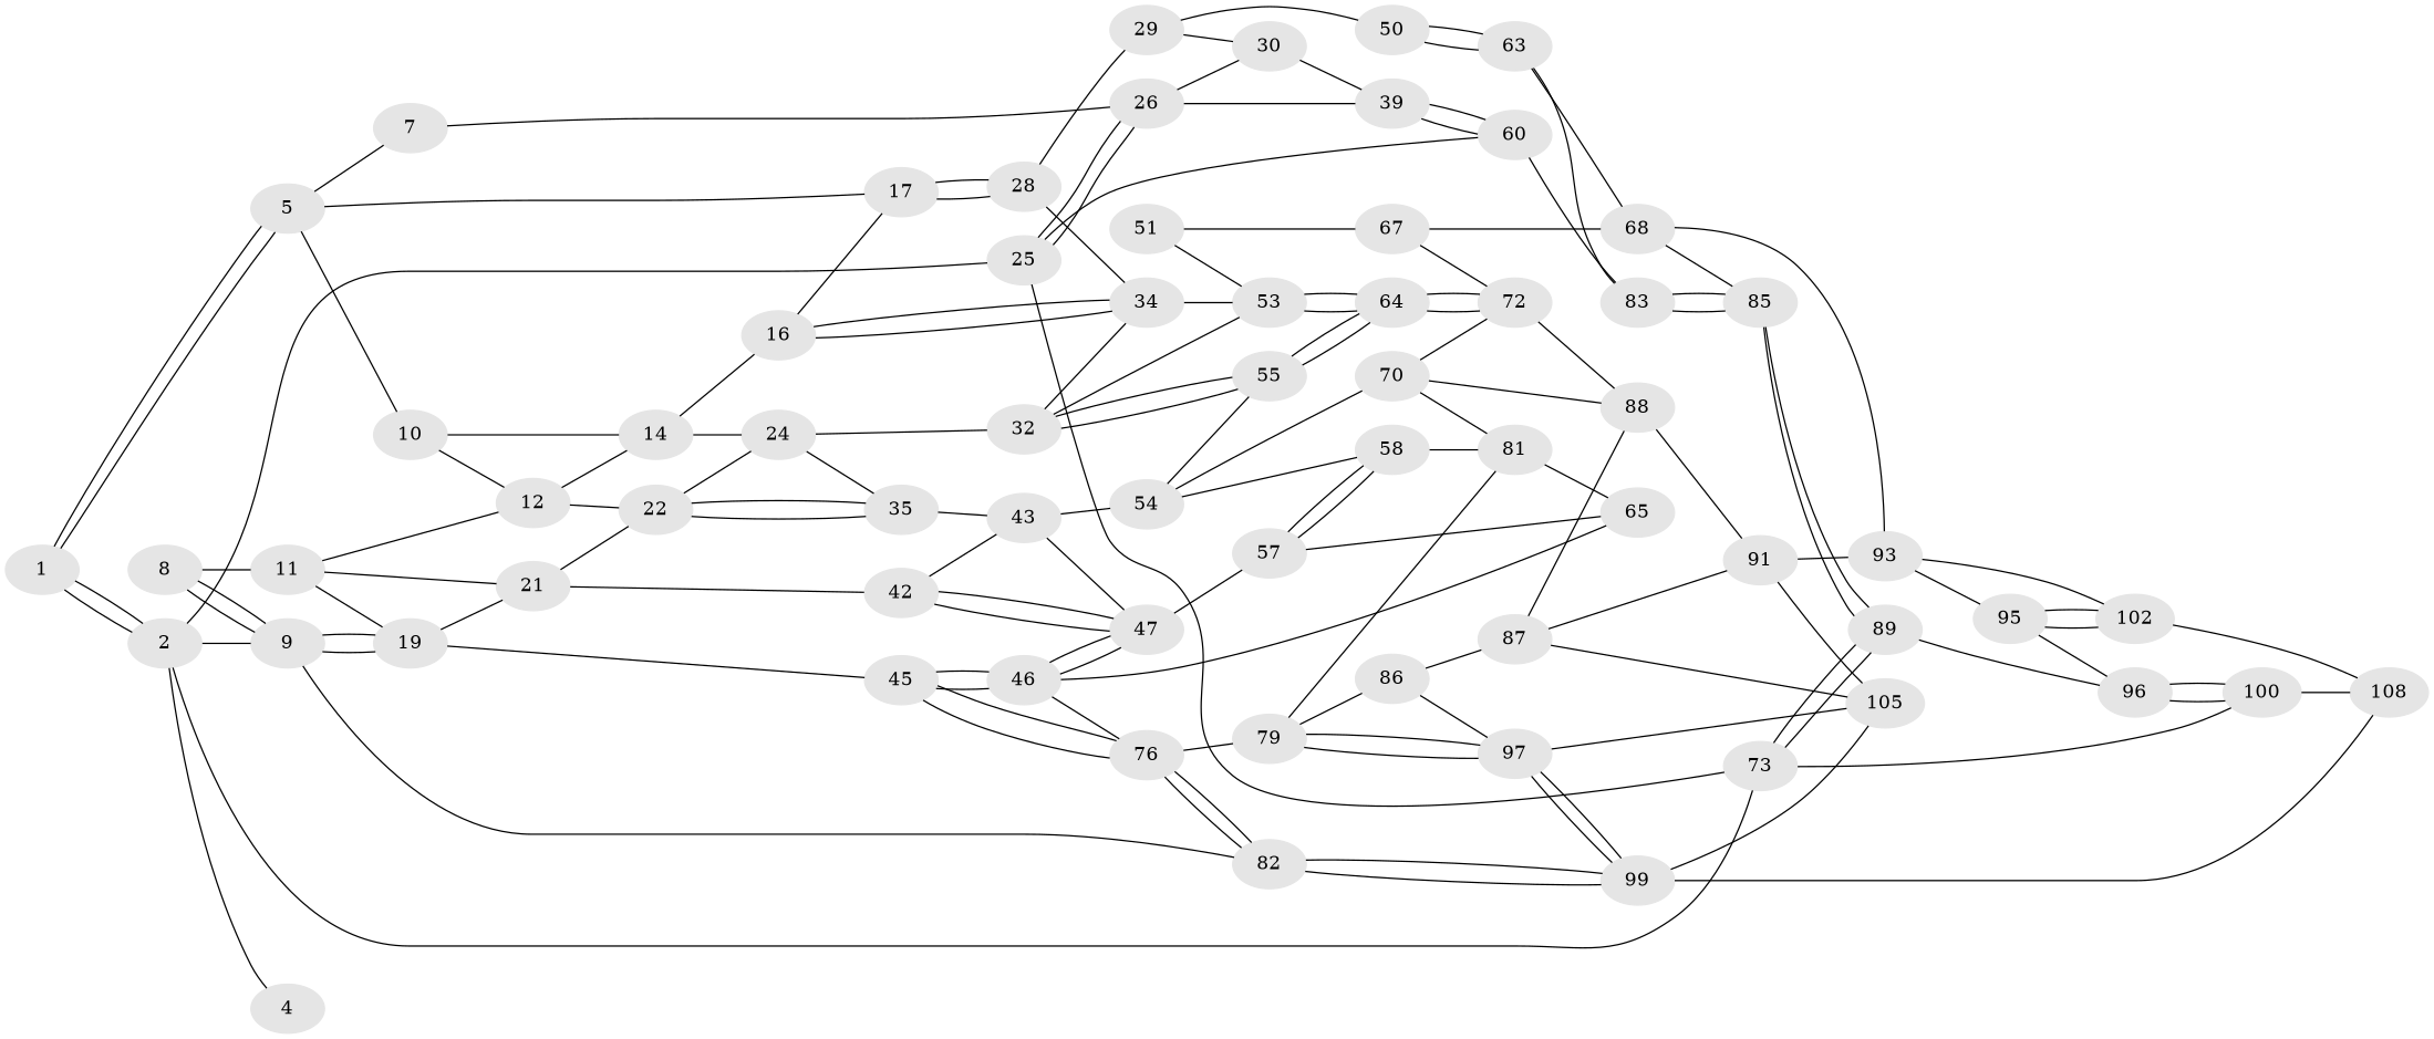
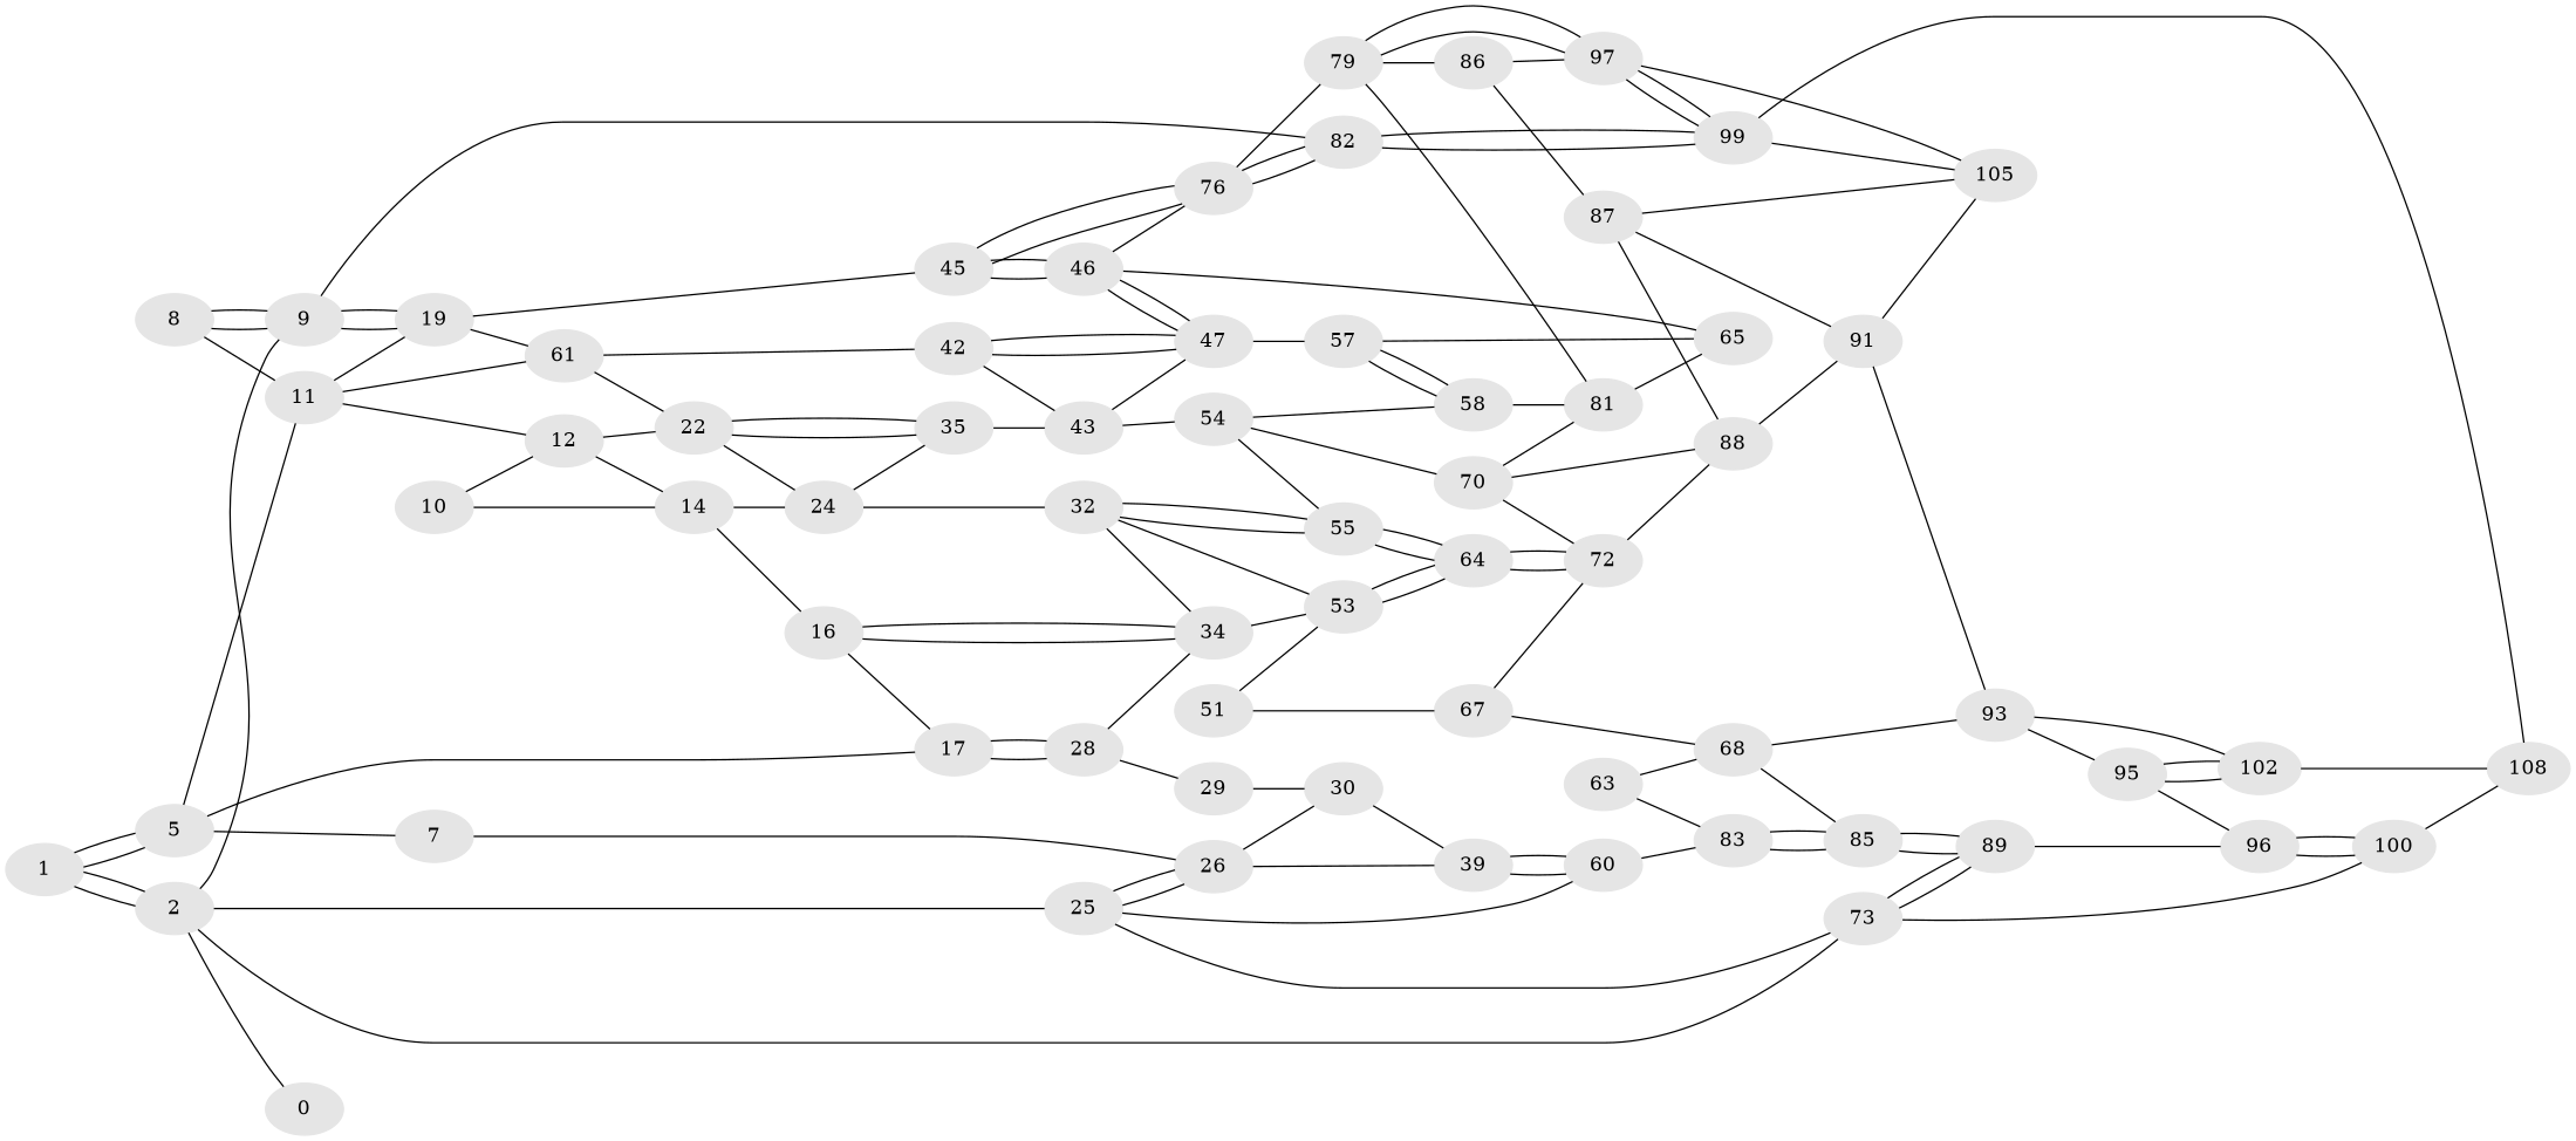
  graph {
    rankdir=LR
    node [color=gray90 style=filled]
    2 [super="+3"]
    1
    5 [super="+6"]
-   4
+   4 [label=0]
    9
    25 [super="+62"]
    73 [super="+74"]
    7
    10 [super="+13"]
    17
    19 [super="+40"]
    82
    26 [super="+27"]
    60 [super="+61"]
    89
    100 [super="+101"]
    12 [super="+20"]
    14 [super="+15"]
    28 [super="+37"]
    30 [super="+38"]
    39
    8
    11 [super="+18"]
-   21 [super="+41"]
+   21 [super="+41" label=61]
    45
    99 [super="+107"]
    22 [super="+23"]
    16
    24 [super="+31"]
    42
    35
    34 [super="+36"]
    32 [super="+33"]
    53
    29 [super="+48"]
    46 [super="+64"]
    76 [super="+77"]
    43 [super="+44"]
    47 [super="+56"]
    55
    83
-   50
    63 [super="+69"]
    n44 [label=64]
    51 [super="+52"]
    67
    54 [super="+59"]
    57
    58 [super="+78"]
    70 [super="+71"]
    65
    79 [super="+80"]
    68 [super="+84"]
    72 [super="+75"]
    81
    88 [super="+90"]
    85
    93 [super="+94"]
    95
    102 [super="+103"]
    91 [super="+92"]
    96
    108
    86
    97 [super="+98"]
    87 [super="+104"]
    105 [super="+106"]
    2 -- 4
    2 -- 9
    2 -- 25
    2 -- 73
    1 -- 2
    1 -- 2
    1 -- 5
    1 -- 5
    5 -- 7
-   5 -- 10
+   5 -- 11
    5 -- 17
    9 -- 19
    9 -- 19
    9 -- 82
    25 -- 73
    25 -- 26
    25 -- 26
    25 -- 60
    73 -- 89
    73 -- 89
    73 -- 100
    7 -- 26
    10 -- 12
    10 -- 14
    17 -- 28
    17 -- 28
    19 -- 21
    19 -- 45
    82 -- 99
    82 -- 99
    26 -- 30
    26 -- 39
    60 -- 83
    89 -- 96
    100 -- 108
    12 -- 14
    12 -- 22
    14 -- 16
    14 -- 24
    28 -- 34
    28 -- 29
    30 -- 39
    39 -- 60
    39 -- 60
    8 -- 9
    8 -- 9
    8 -- 11
    11 -- 19
    11 -- 12
    11 -- 21
    21 -- 22
    21 -- 42
    45 -- 46
    45 -- 46
    45 -- 76
    45 -- 76
    99 -- 108
    99 -- 105
    22 -- 24
    22 -- 35
    22 -- 35
    16 -- 17
    16 -- 34
    16 -- 34
    24 -- 35
    24 -- 32
    42 -- 43
    42 -- 47
    42 -- 47
    35 -- 43
    34 -- 53
    32 -- 34
    32 -- 53
    32 -- 55
    32 -- 55
    53 -- n44
    53 -- n44
    29 -- 30 [weight=2]
-   29 -- 50
    46 -- 76
    46 -- 47
    46 -- 47
    46 -- 65
    76 -- 82
    76 -- 82
    76 -- 79
    43 -- 47
    43 -- 54
    47 -- 57
    55 -- n44
    55 -- n44
    83 -- 85
    83 -- 85
-   50 -- 63
-   50 -- 63
    63 -- 83
    63 -- 68
    n44 -- 72
    n44 -- 72
    51 -- 53
    51 -- 67
    67 -- 68
    67 -- 72
    54 -- 55
    54 -- 58
    54 -- 70
    57 -- 58
    57 -- 58
    57 -- 65
    58 -- 81
    70 -- 72
    70 -- 81
    70 -- 88
    79 -- 81
    79 -- 86
    79 -- 97
    79 -- 97
    68 -- 85
    68 -- 93
    72 -- 88
    81 -- 65
    88 -- 91
    85 -- 89
    85 -- 89
    93 -- 95
    93 -- 102
    95 -- 102
    95 -- 102
    95 -- 96
    102 -- 108
    91 -- 93
    91 -- 105
    96 -- 100
    96 -- 100
    86 -- 97
    86 -- 87
    97 -- 99
    97 -- 99
    97 -- 105
    87 -- 88
    87 -- 91
    87 -- 105
  }
